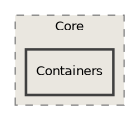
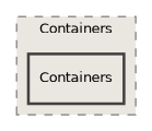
  digraph {
    compound=true
    n1 [color=grey25 fillcolor="#eae7e0" fontname=Helvetica fontsize=10 label=Containers shape=box style="filled,bold,"]
    subgraph cluster_1 {
      bgcolor="#eae7e0"
      fontname=Helvetica
      fontsize=10
-     label=Core
+     label=Containers
      pencolor=grey50
      style="filled,dashed,"
      n1
    }
  }
